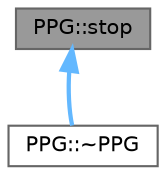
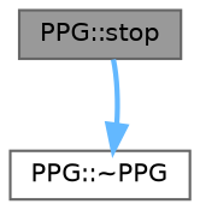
  digraph {
    rankdir=TB
    node [fontname=Helvetica fontsize=10 shape=box style=filled]
    n1 [color=gray40 fillcolor=grey60 fontcolor=black height=0.2 label="PPG::stop" width=0.4]
    n2 [color=grey40 fillcolor=white height=0.2 label="PPG::~PPG" width=0.4]
-   n1 -> n2 [color=steelblue1 dir=back fontname=Helvetica fontsize=10 labelfontname=Helvetica labelfontsize=10 style=bold]
+   n2 -> n1 [color=steelblue1 dir=back fontname=Helvetica fontsize=10 labelfontname=Helvetica labelfontsize=10 style=bold]
  }
